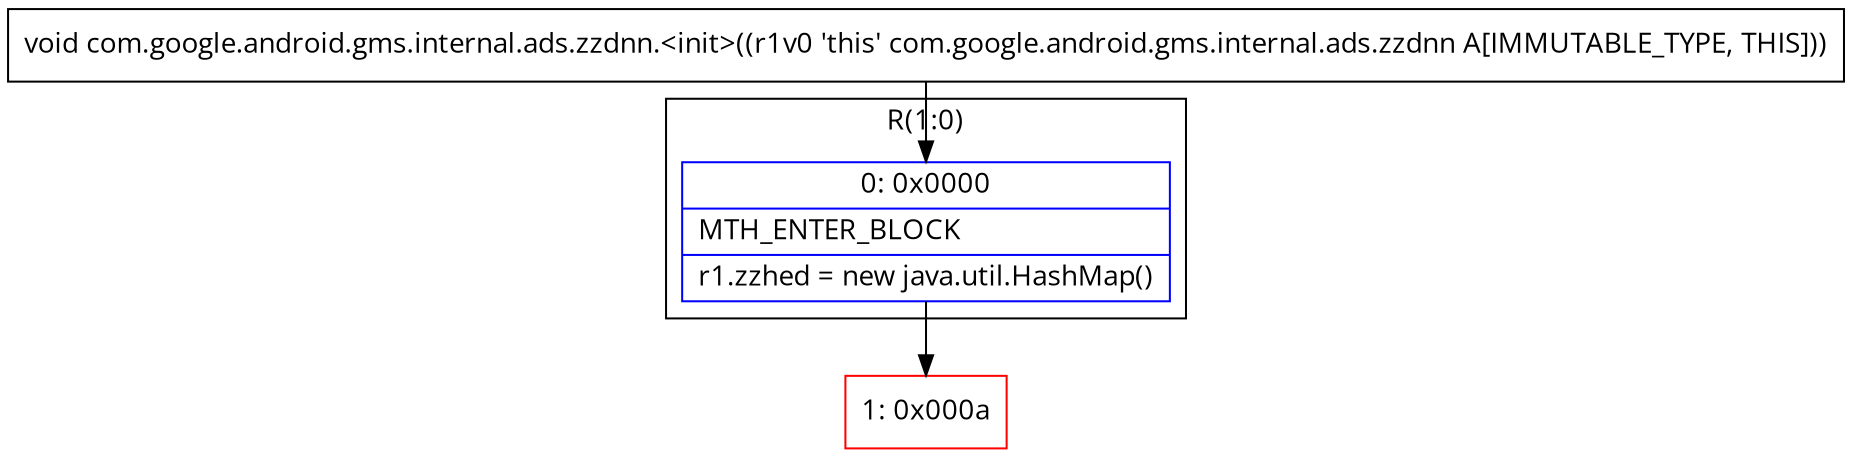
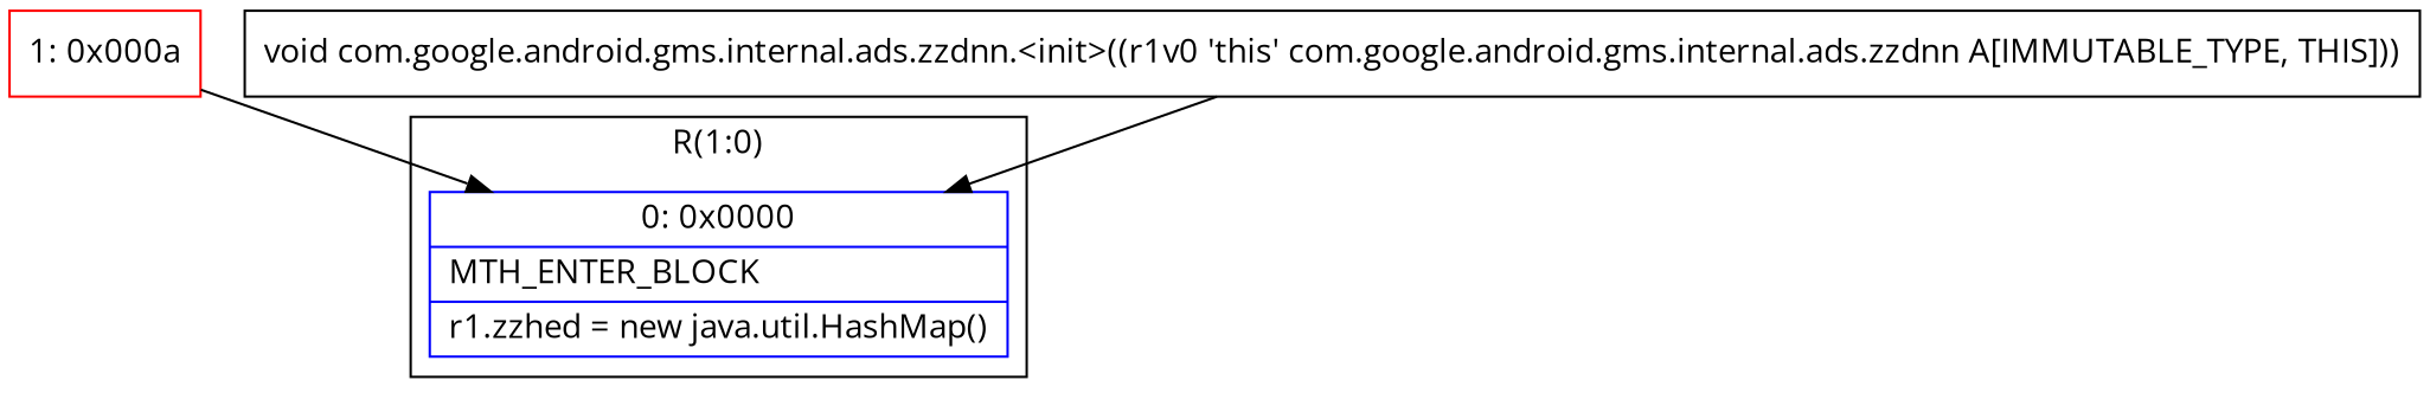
  digraph {
    fontname="Open Sans"
    node [shape=record fontname="Open Sans"]
    edge [fontname="Open Sans"]
    n1 [color=blue label="{0\:\ 0x0000|MTH_ENTER_BLOCK\l|r1.zzhed = new java.util.HashMap()\l}"]
    n2 [color=red label="{1\:\ 0x000a}"]
    n3 [label="{void com.google.android.gms.internal.ads.zzdnn.\<init\>((r1v0 'this' com.google.android.gms.internal.ads.zzdnn A[IMMUTABLE_TYPE, THIS])) }"]
    subgraph cluster_1 {
      label="R(1:0)"
      n1
    }
-   n1 -> n2
+   n2 -> n1
    n3 -> n1
  }
